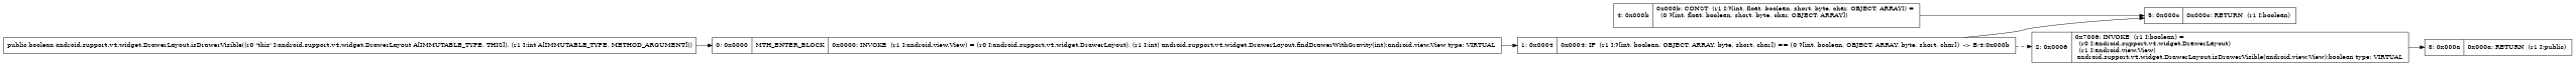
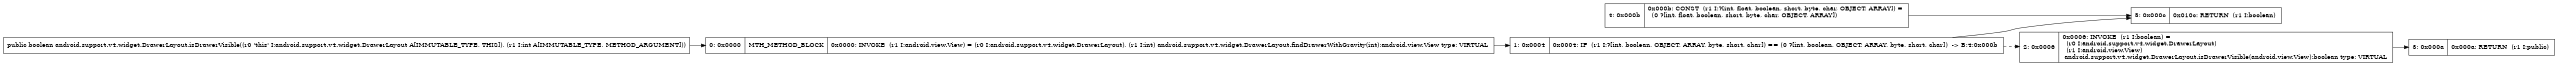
  digraph {
    rankdir=LR
    node [shape=record]
-   n1 [label="{0\:\ 0x0000|MTH_ENTER_BLOCK\l|0x0000: INVOKE  (r1 I:android.view.View) = (r0 I:android.support.v4.widget.DrawerLayout), (r1 I:int) android.support.v4.widget.DrawerLayout.findDrawerWithGravity(int):android.view.View type: VIRTUAL \l}"]
+   n1 [label="{0\:\ 0x0000|MTH_METHOD_BLOCK\l|0x0000: INVOKE  (r1 I:android.view.View) = (r0 I:android.support.v4.widget.DrawerLayout), (r1 I:int) android.support.v4.widget.DrawerLayout.findDrawerWithGravity(int):android.view.View type: VIRTUAL \l}"]
    n2 [label="{1\:\ 0x0004|0x0004: IF  (r1 I:?[int, boolean, OBJECT, ARRAY, byte, short, char]) == (0 ?[int, boolean, OBJECT, ARRAY, byte, short, char])  \-\> B:4:0x000b \l}"]
-   n3 [label="{2\:\ 0x0006|0x7006: INVOKE  (r1 I:boolean) = \l  (r0 I:android.support.v4.widget.DrawerLayout)\l  (r1 I:android.view.View)\l android.support.v4.widget.DrawerLayout.isDrawerVisible(android.view.View):boolean type: VIRTUAL \l}"]
-   n4 [label="{5\:\ 0x000c|0x000c: RETURN  (r1 I:boolean) \l}"]
+   n3 [label="{2\:\ 0x0006|0x0006: INVOKE  (r1 I:boolean) = \l  (r0 I:android.support.v4.widget.DrawerLayout)\l  (r1 I:android.view.View)\l android.support.v4.widget.DrawerLayout.isDrawerVisible(android.view.View):boolean type: VIRTUAL \l}"]
+   n4 [label="{5\:\ 0x000c|0x010c: RETURN  (r1 I:boolean) \l}"]
    n5 [label="{3\:\ 0x000a|0x000a: RETURN  (r1 I:public) \l}"]
    n6 [label="{4\:\ 0x000b|0x000b: CONST  (r1 I:?[int, float, boolean, short, byte, char, OBJECT, ARRAY]) = \l  (0 ?[int, float, boolean, short, byte, char, OBJECT, ARRAY])\l \l}"]
    n7 [label="{public boolean android.support.v4.widget.DrawerLayout.isDrawerVisible((r0 'this' I:android.support.v4.widget.DrawerLayout A[IMMUTABLE_TYPE, THIS]), (r1 I:int A[IMMUTABLE_TYPE, METHOD_ARGUMENT])) }"]
    n1 -> n2
    n2 -> n3 [style=dashed]
    n2 -> n4
    n3 -> n5
    n6 -> n4
    n7 -> n1
  }
